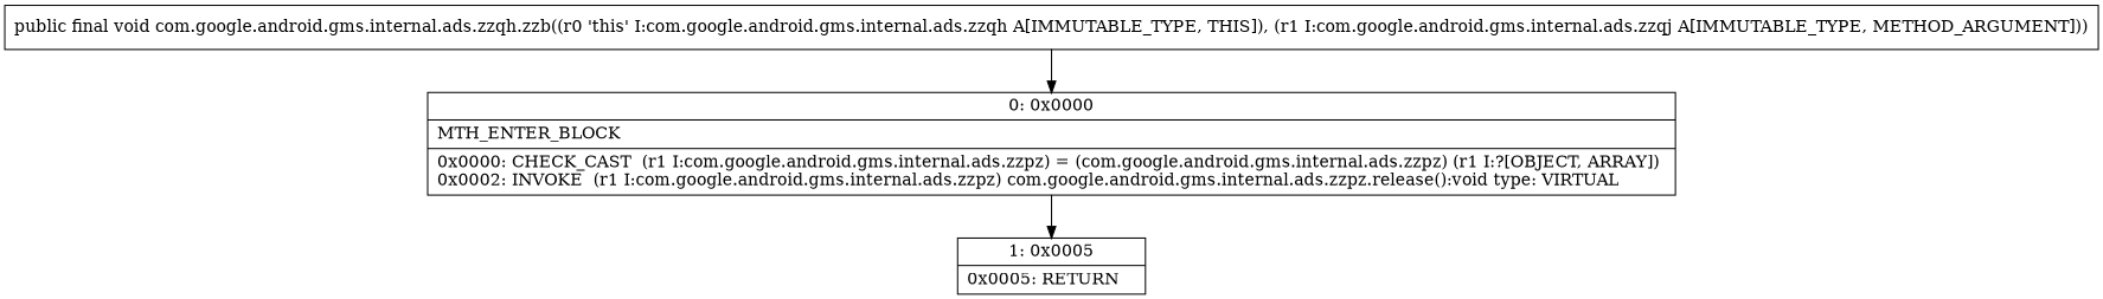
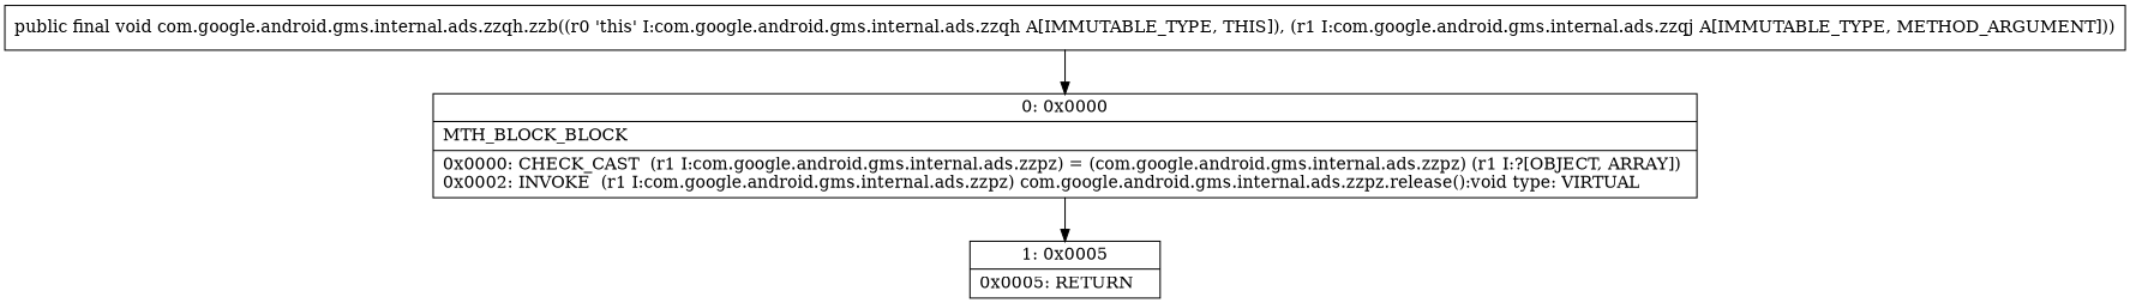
  digraph {
    node [shape=record]
-   n1 [label="{0\:\ 0x0000|MTH_ENTER_BLOCK\l|0x0000: CHECK_CAST  (r1 I:com.google.android.gms.internal.ads.zzpz) = (com.google.android.gms.internal.ads.zzpz) (r1 I:?[OBJECT, ARRAY]) \l0x0002: INVOKE  (r1 I:com.google.android.gms.internal.ads.zzpz) com.google.android.gms.internal.ads.zzpz.release():void type: VIRTUAL \l}"]
+   n1 [label="{0\:\ 0x0000|MTH_BLOCK_BLOCK\l|0x0000: CHECK_CAST  (r1 I:com.google.android.gms.internal.ads.zzpz) = (com.google.android.gms.internal.ads.zzpz) (r1 I:?[OBJECT, ARRAY]) \l0x0002: INVOKE  (r1 I:com.google.android.gms.internal.ads.zzpz) com.google.android.gms.internal.ads.zzpz.release():void type: VIRTUAL \l}"]
    n2 [label="{1\:\ 0x0005|0x0005: RETURN   \l}"]
    n3 [label="{public final void com.google.android.gms.internal.ads.zzqh.zzb((r0 'this' I:com.google.android.gms.internal.ads.zzqh A[IMMUTABLE_TYPE, THIS]), (r1 I:com.google.android.gms.internal.ads.zzqj A[IMMUTABLE_TYPE, METHOD_ARGUMENT])) }"]
    n1 -> n2
    n3 -> n1
  }
